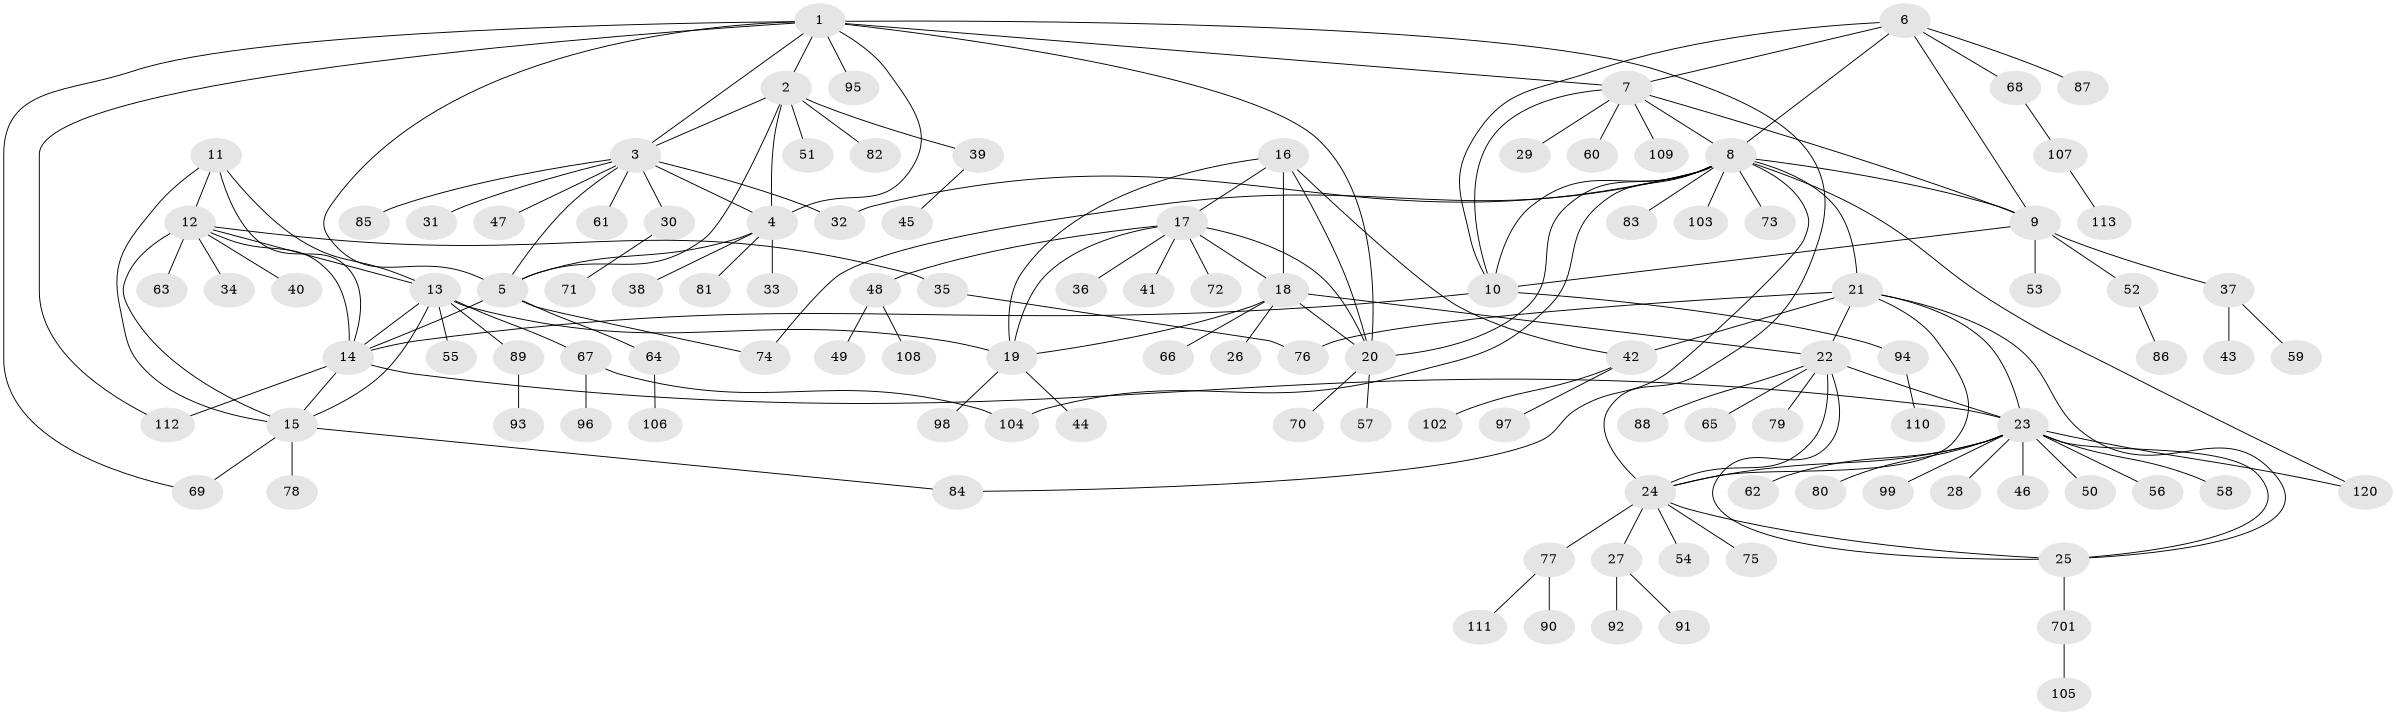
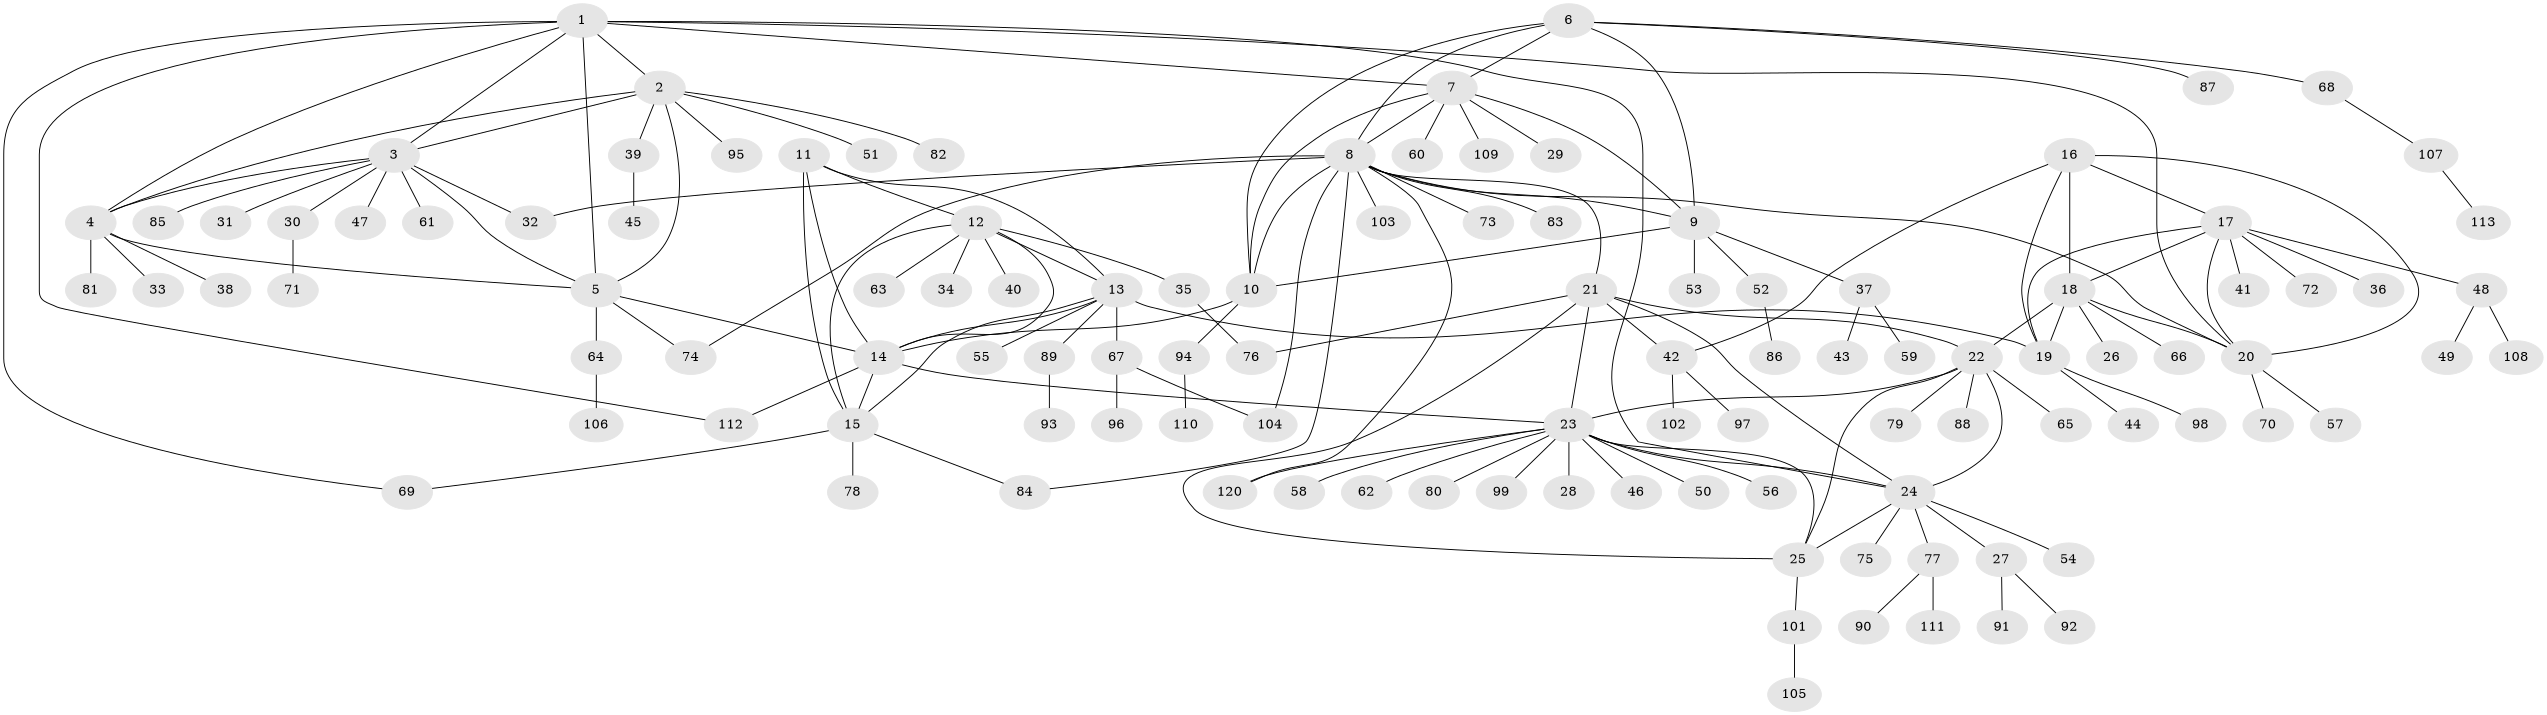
  graph {
    node [color=gray90 style=filled]
    1
    2
    3
    4
    5
    7
    20
    24
    69
    112
    39
    51
    82
    95
    30
    31
    32
    47
    61
    85
    33
    38
    81
    14
    64
    74
    8
    9
    10
    29
    60
    109
    57
    70
    25
    27
    54
    75
    77
    45
    71
    15
    23
    106
    6
    68
    87
    21
    73
    83
    84
    n52 [label=120]
    103
    104
    37
    52
    53
    94
    107
    42
    22
    76
    43
    59
    86
    110
    11
    12
    13
    34
    35
    40
    63
    19
    55
    67
    89
    78
    44
    98
    96
    93
    28
    46
    50
    56
    58
    62
    80
    99
    16
    17
    18
    36
    41
    48
    72
    26
    66
    97
    102
    49
    108
    65
    79
    88
-   101 [label=701]
+   101
    91
    92
    90
    111
    105
    113
    1 -- 2
    1 -- 3
    1 -- 4
    1 -- 5
    1 -- 7
    1 -- 20
    1 -- 24
    1 -- 69
    1 -- 112
    2 -- 3
    2 -- 4
    2 -- 5
    2 -- 39
    2 -- 51
    2 -- 82
-   1 -- 95
+   2 -- 95
    3 -- 4
    3 -- 5
    3 -- 30
    3 -- 31
    3 -- 32
    3 -- 47
    3 -- 61
    3 -- 85
    4 -- 5
    4 -- 33
    4 -- 38
    4 -- 81
    5 -- 14
    5 -- 64
    5 -- 74
    7 -- 8
    7 -- 9
    7 -- 10
    7 -- 29
    7 -- 60
    7 -- 109
    20 -- 57
    20 -- 70
    24 -- 25
    24 -- 27
    24 -- 54
    24 -- 75
    24 -- 77
    39 -- 45
    30 -- 71
    14 -- 112
    14 -- 15
    14 -- 23
    64 -- 106
    8 -- 20
    8 -- 32
    8 -- 74
    8 -- 9
    8 -- 10
    8 -- 21
    8 -- 73
    8 -- 83
    8 -- 84
    8 -- n52
    8 -- 103
    8 -- 104
    9 -- 10
    9 -- 37
    9 -- 52
    9 -- 53
    10 -- 14
    10 -- 94
    25 -- 101
    27 -- 91
    27 -- 92
    77 -- 90
    77 -- 111
    15 -- 69
    15 -- 84
    15 -- 78
    23 -- 24
    23 -- 25
    23 -- n52
    23 -- 28
    23 -- 46
    23 -- 50
    23 -- 56
    23 -- 58
    23 -- 62
    23 -- 80
    23 -- 99
    6 -- 7
    6 -- 8
    6 -- 9
    6 -- 10
    6 -- 68
    6 -- 87
    68 -- 107
    21 -- 24
    21 -- 25
    21 -- 23
    21 -- 42
    21 -- 22
    21 -- 76
    37 -- 43
    37 -- 59
    52 -- 86
    94 -- 110
    107 -- 113
    42 -- 97
    42 -- 102
    22 -- 24
    22 -- 25
    22 -- 23
    22 -- 65
    22 -- 79
    22 -- 88
    11 -- 14
    11 -- 15
    11 -- 12
    11 -- 13
    12 -- 14
    12 -- 15
    12 -- 13
    12 -- 34
    12 -- 35
    12 -- 40
    12 -- 63
    13 -- 14
    13 -- 15
    13 -- 19
    13 -- 55
    13 -- 67
    13 -- 89
    35 -- 76
    19 -- 44
    19 -- 98
    67 -- 104
    67 -- 96
    89 -- 93
    16 -- 20
    16 -- 42
    16 -- 19
    16 -- 17
    16 -- 18
    17 -- 20
    17 -- 19
    17 -- 18
    17 -- 36
    17 -- 41
    17 -- 48
    17 -- 72
    18 -- 20
    18 -- 22
    18 -- 19
    18 -- 26
    18 -- 66
    48 -- 49
    48 -- 108
    101 -- 105
  }
